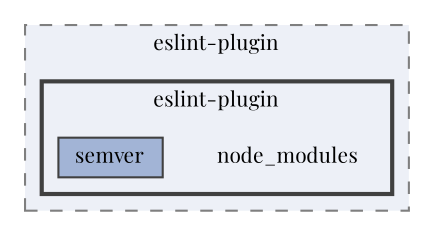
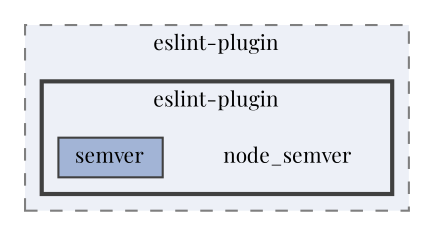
  digraph {
    compound=true
    fontname="Playfair Display"
    node [fontname="Playfair Display" fontsize=10]
-   n1 [height=0.2 label=node_modules shape=plaintext width=0.4]
+   n1 [height=0.2 label=node_semver shape=plaintext width=0.4]
    n2 [color=grey25 fillcolor="#a2b4d6" height=0.2 label=semver shape=box style=filled width=0.4]
    subgraph cluster_1 {
      bgcolor="#edf0f7"
      fontsize=10
      label="eslint-plugin"
      pencolor=grey50
      style="filled,dashed"
      subgraph cluster_2 {
        bgcolor="#edf0f7"
        fontsize=10
        pencolor=grey25
        style="filled,bold"
        n1
        n2
      }
    }
  }
